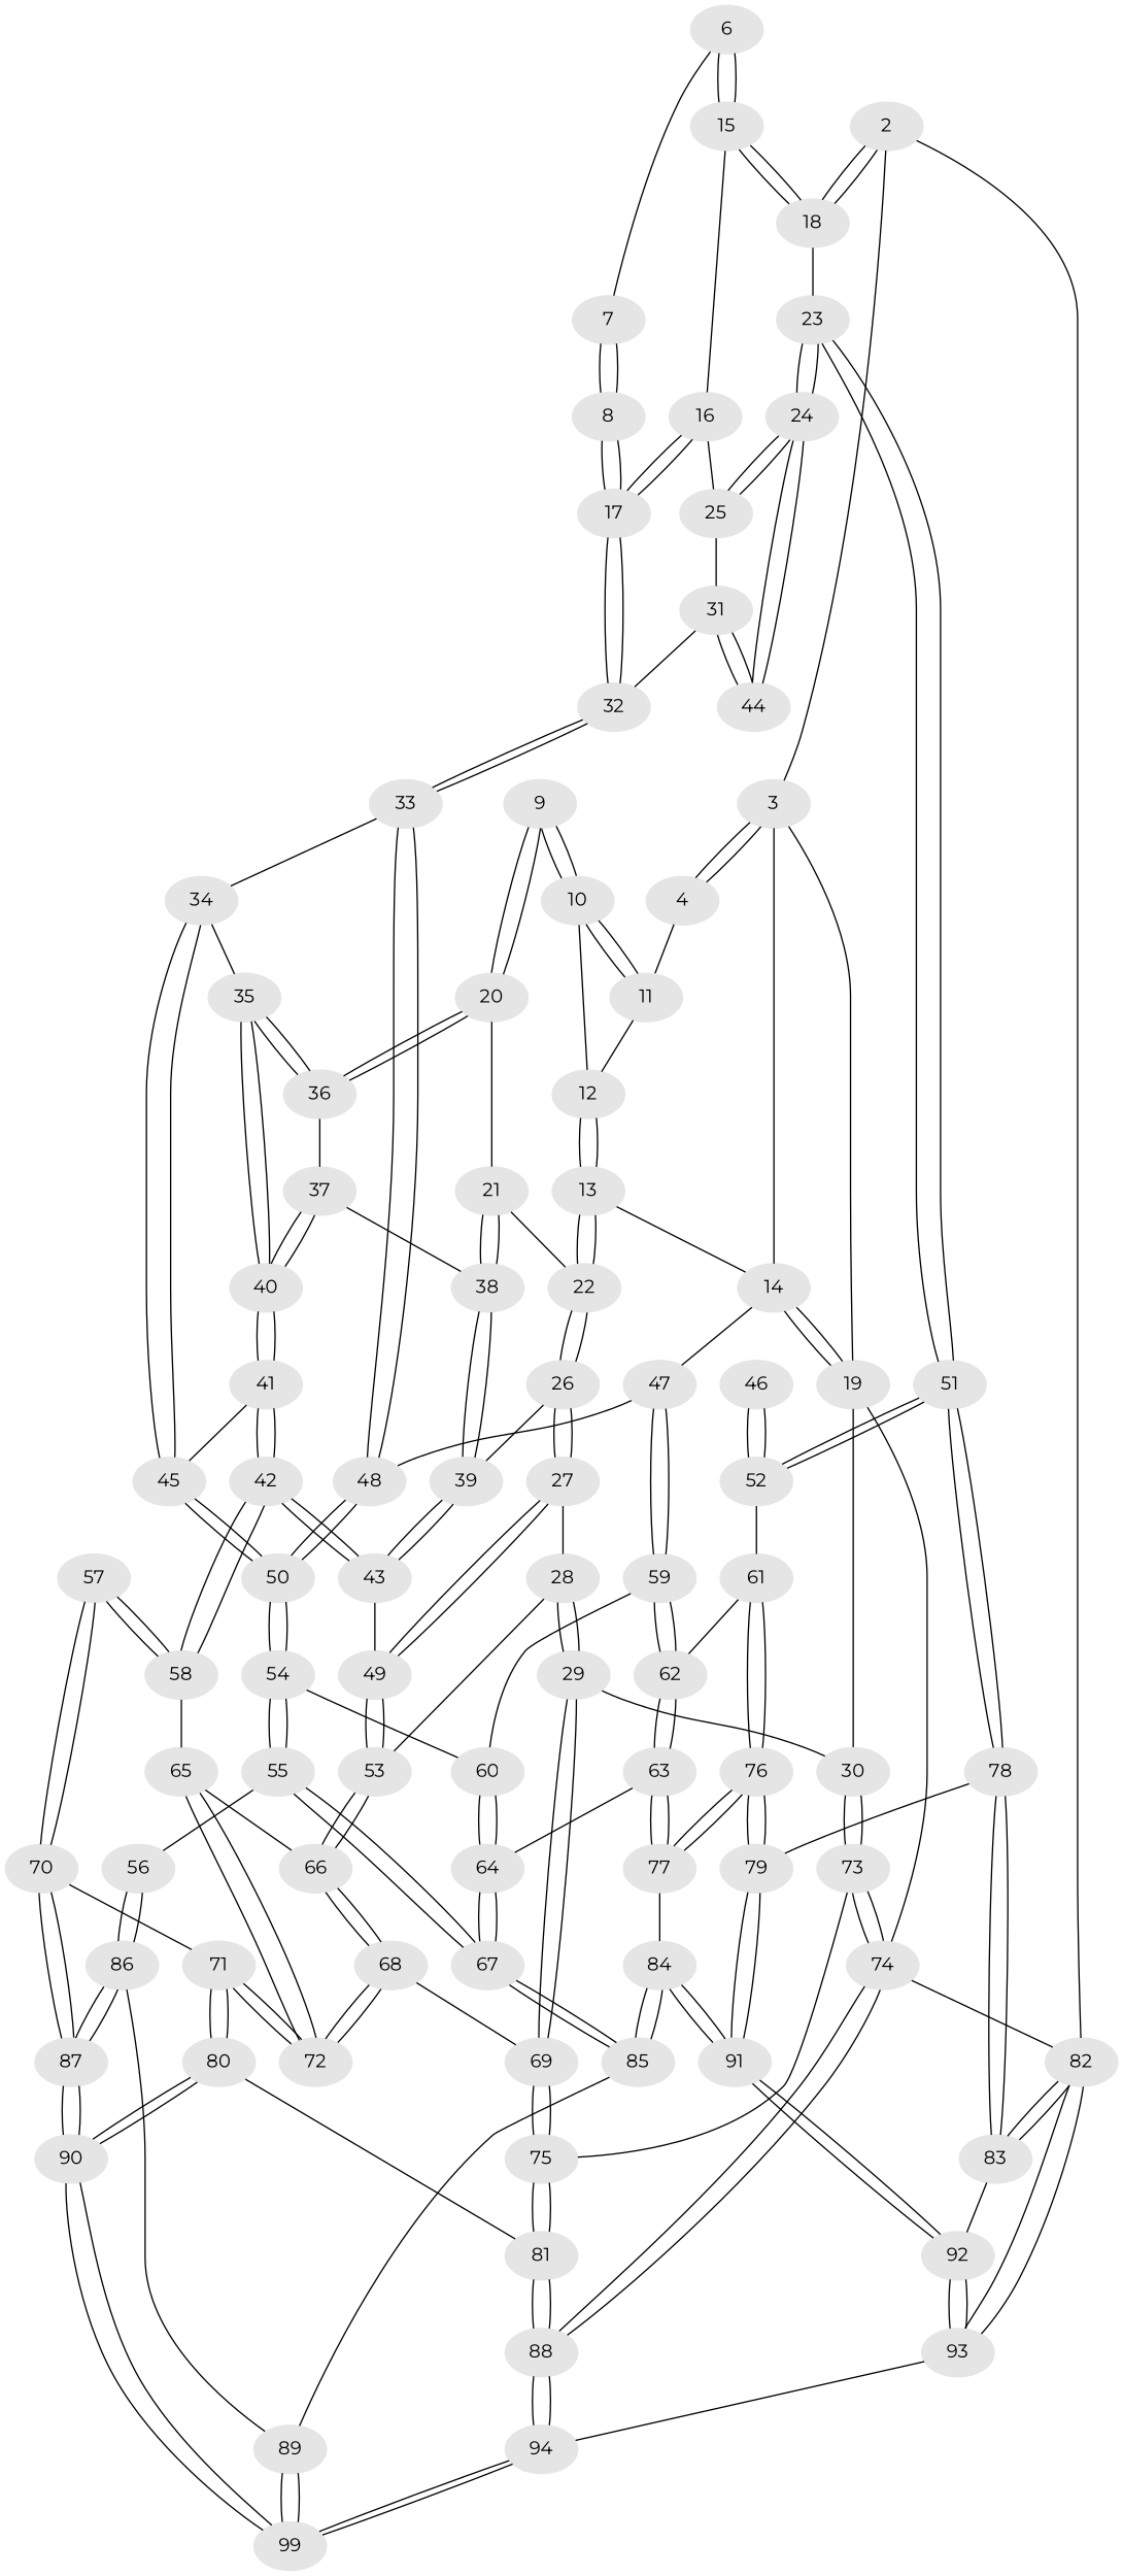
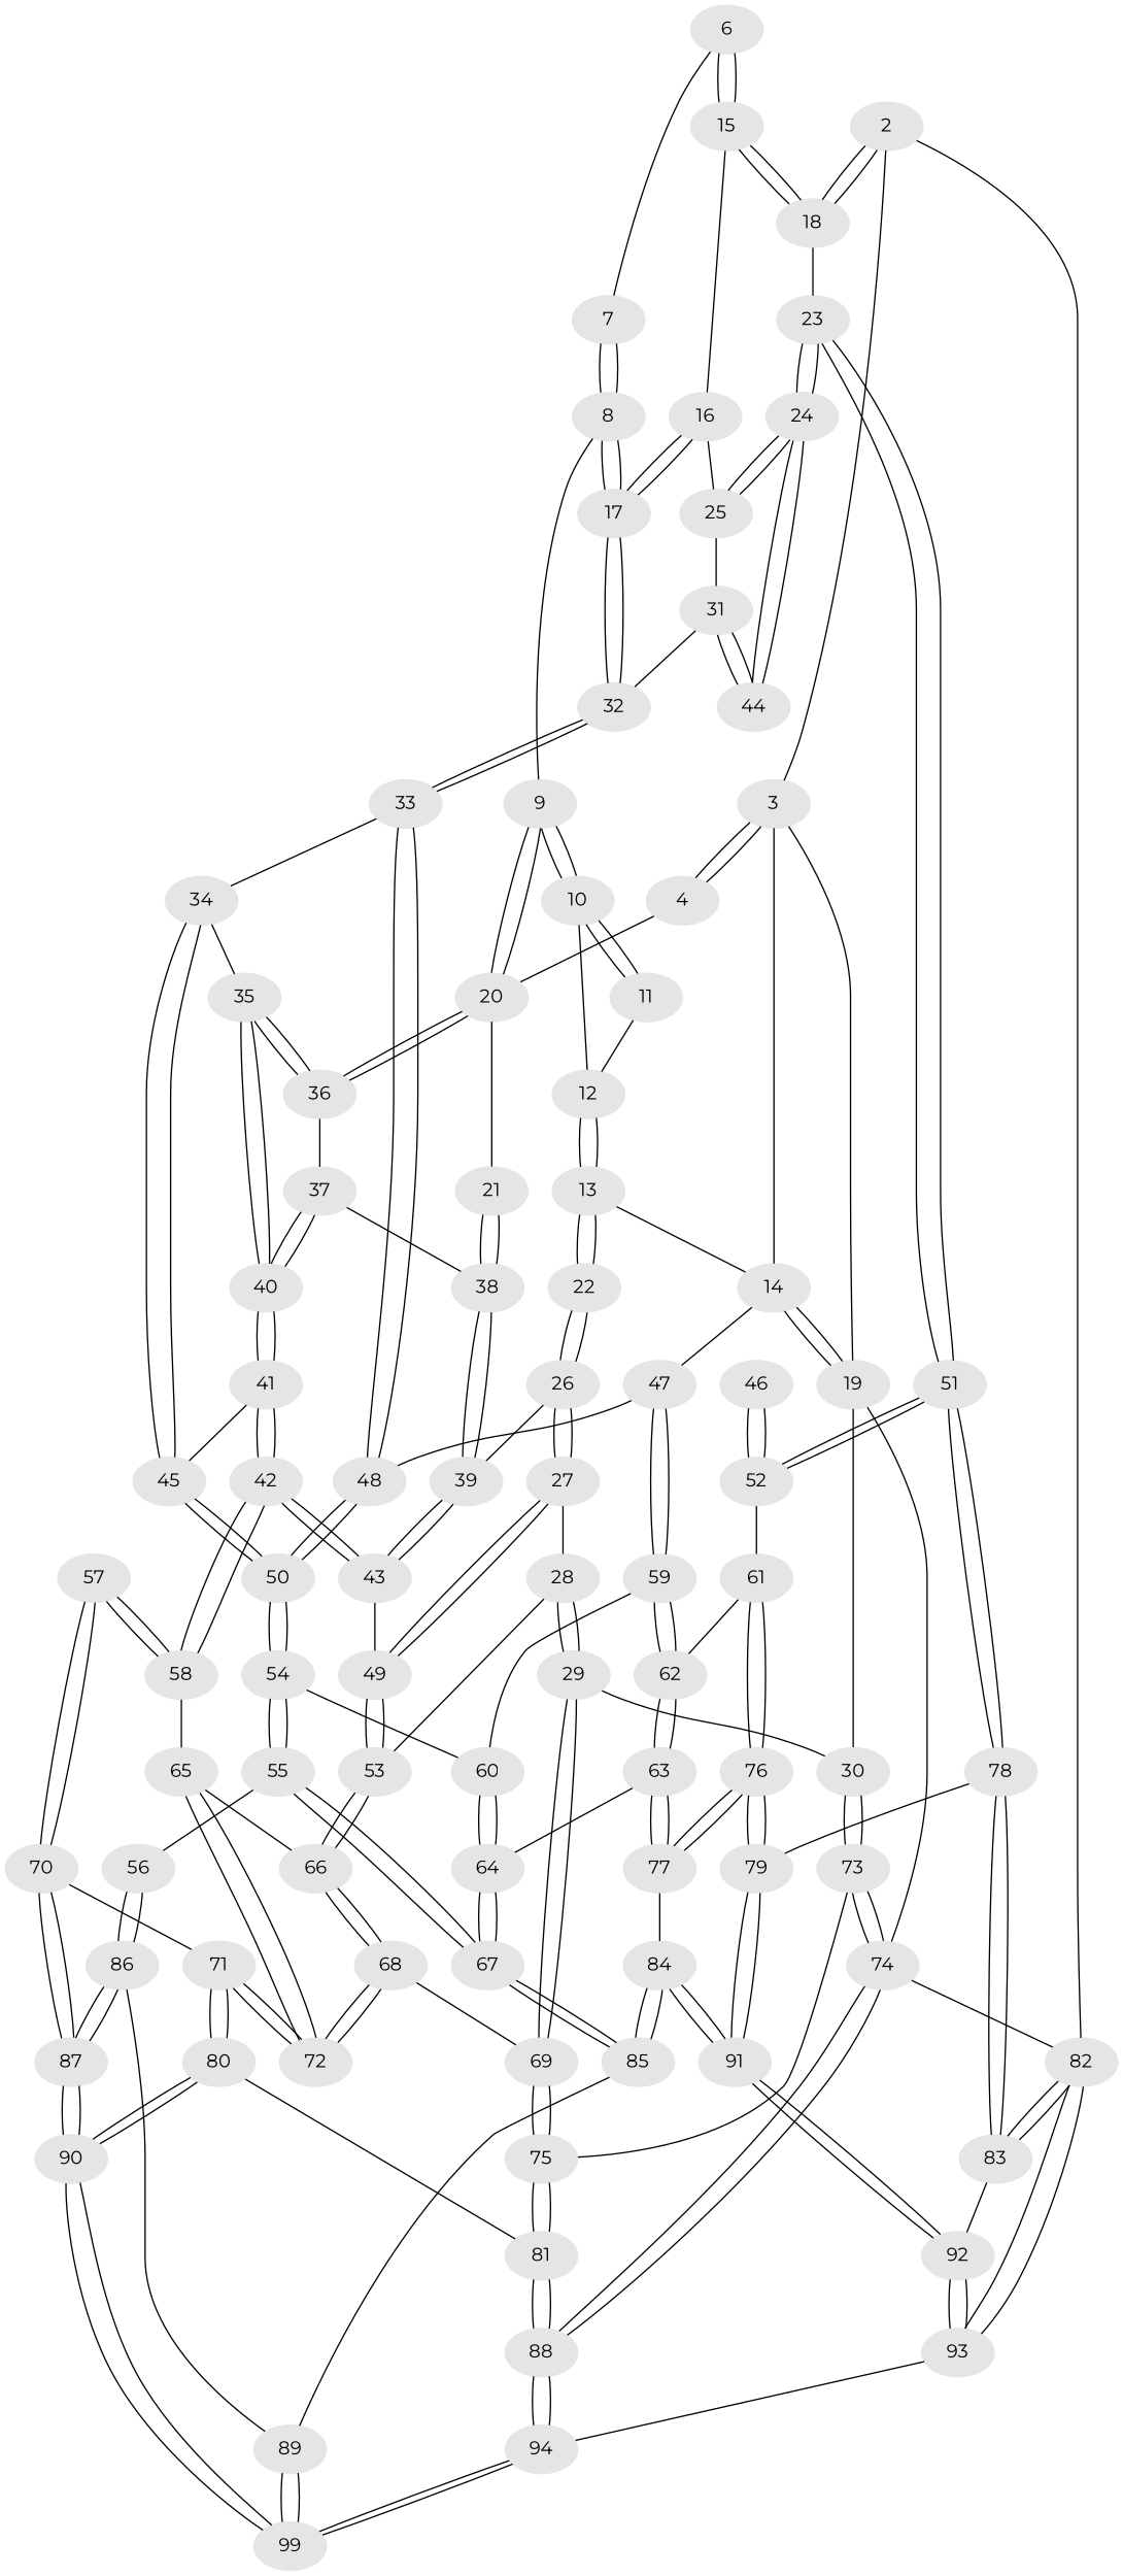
  graph {
    fontname=Montserrat
    node [color=gray90 fontname=Montserrat style=filled]
    edge [fontname=Montserrat]
    2
    3
    18
    82
    6
    7
    15
    4
    14
    19
    23
    83
    93
    11
    47
    30
    74
    12
    8
    16
    9
    17
    10
    20
    32
    21
    36
    13
    22
    26
    25
    31
    33
    24
    51
    73
    88
    38
    37
    39
    27
    44
    52
    78
    28
    49
    43
    29
    53
    69
    66
    75
    34
    48
    35
    45
    50
    40
    41
    42
    58
    65
    46
    54
    59
    61
    60
    62
    55
    79
    76
    68
    56
    67
    64
    86
    85
    57
    70
    87
    89
    71
    72
    63
    77
    84
    81
    80
    90
    94
    91
    92
    n93 [label=99]
    2 -- 3
    2 -- 18
    2 -- 18
    2 -- 82
    3 -- 4
    3 -- 4
    3 -- 14
    3 -- 19
    18 -- 23
    82 -- 83
    82 -- 83
    82 -- 93
    82 -- 93
    6 -- 7
    6 -- 15
    6 -- 15
    7 -- 8
    7 -- 8
    15 -- 18
    15 -- 18
    15 -- 16
-   4 -- 11
+   4 -- 20
    14 -- 19
    14 -- 19
    14 -- 47
    19 -- 30
    19 -- 74
    23 -- 24
    23 -- 24
    23 -- 51
    23 -- 51
    83 -- 92
    93 -- 94
    11 -- 12
    47 -- 48
    47 -- 59
    47 -- 59
    30 -- 73
    30 -- 73
    74 -- 82
    74 -- 88
    74 -- 88
    12 -- 13
    12 -- 13
+   8 -- 9
    8 -- 17
    8 -- 17
    16 -- 17
    16 -- 17
    16 -- 25
    9 -- 10
    9 -- 10
    9 -- 20
    9 -- 20
    17 -- 32
    17 -- 32
    10 -- 11
    10 -- 11
    10 -- 12
    20 -- 21
    20 -- 36
    20 -- 36
    32 -- 33
    32 -- 33
-   21 -- 22
    21 -- 38
    21 -- 38
    36 -- 37
    13 -- 14
    13 -- 22
    13 -- 22
    22 -- 26
    22 -- 26
    26 -- 39
    26 -- 27
    26 -- 27
    25 -- 31
    31 -- 32
    31 -- 44
    31 -- 44
    33 -- 34
    33 -- 48
    33 -- 48
    24 -- 25
    24 -- 25
    24 -- 44
    24 -- 44
    51 -- 52
    51 -- 52
    51 -- 78
    51 -- 78
    73 -- 74
    73 -- 74
    73 -- 75
    88 -- 94
    88 -- 94
    38 -- 39
    38 -- 39
    37 -- 38
    37 -- 40
    37 -- 40
    39 -- 43
    39 -- 43
    27 -- 28
    27 -- 49
    27 -- 49
    52 -- 61
    78 -- 83
    78 -- 83
    78 -- 79
    28 -- 29
    28 -- 29
    28 -- 53
    49 -- 53
    49 -- 53
    43 -- 49
    29 -- 30
    29 -- 69
    29 -- 69
    53 -- 66
    53 -- 66
    69 -- 75
    69 -- 75
    66 -- 68
    66 -- 68
    75 -- 81
    75 -- 81
    34 -- 35
    34 -- 45
    34 -- 45
    48 -- 50
    48 -- 50
    35 -- 36
    35 -- 36
    35 -- 40
    35 -- 40
    45 -- 50
    45 -- 50
    50 -- 54
    50 -- 54
    40 -- 41
    40 -- 41
    41 -- 45
    41 -- 42
    41 -- 42
    42 -- 43
    42 -- 43
    42 -- 58
    42 -- 58
    58 -- 65
    65 -- 66
    65 -- 72
    65 -- 72
    46 -- 52
    46 -- 52
    54 -- 60
    54 -- 55
    54 -- 55
    59 -- 60
    59 -- 62
    59 -- 62
    61 -- 62
    61 -- 76
    61 -- 76
    60 -- 64
    60 -- 64
    62 -- 63
    62 -- 63
    55 -- 56
    55 -- 67
    55 -- 67
    79 -- 91
    79 -- 91
    76 -- 79
    76 -- 79
    76 -- 77
    76 -- 77
    68 -- 69
    68 -- 72
    68 -- 72
    56 -- 86
    56 -- 86
    67 -- 85
    67 -- 85
    64 -- 67
    64 -- 67
    86 -- 87
    86 -- 87
    86 -- 89
    85 -- 89
    57 -- 58
    57 -- 58
    57 -- 70
    57 -- 70
    70 -- 87
    70 -- 87
    70 -- 71
    87 -- 90
    87 -- 90
    89 -- n93
    89 -- n93
    71 -- 72
    71 -- 72
    71 -- 80
    71 -- 80
    63 -- 64
    63 -- 77
    63 -- 77
    77 -- 84
    84 -- 85
    84 -- 85
    84 -- 91
    84 -- 91
    81 -- 88
    81 -- 88
    80 -- 81
    80 -- 90
    80 -- 90
    90 -- n93
    90 -- n93
    94 -- n93
    94 -- n93
    91 -- 92
    91 -- 92
    92 -- 93
    92 -- 93
  }
